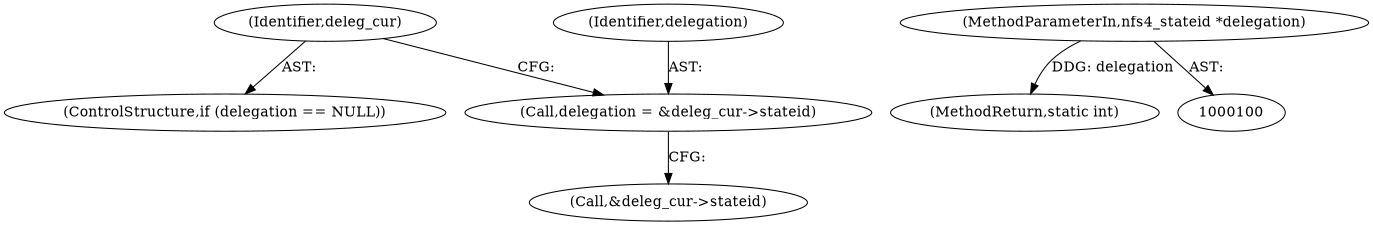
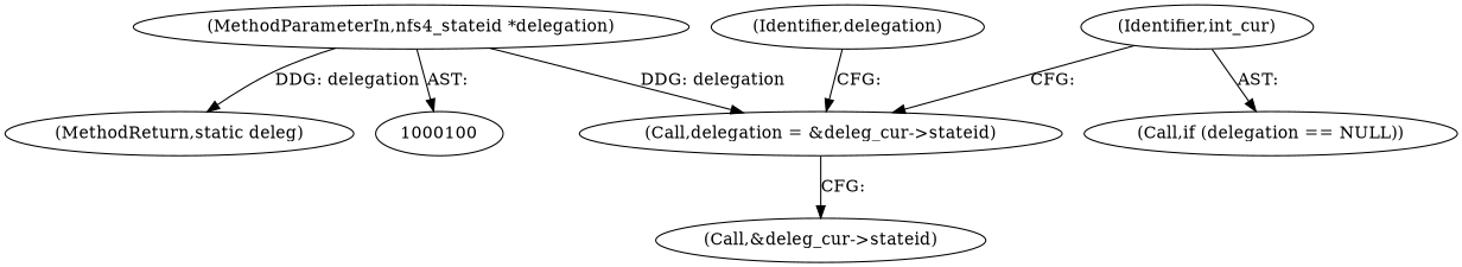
  digraph {
    n1 [label="(Call,delegation = &deleg_cur->stateid)"]
    n2 [label="(Call,&deleg_cur->stateid)"]
-   n3 [label="(MethodReturn,static int)"]
-   n4 [label="(ControlStructure,if (delegation == NULL))"]
+   n3 [label="(MethodReturn,static deleg)"]
+   n4 [label="(Call,if (delegation == NULL))"]
    n5 [label="(MethodParameterIn,nfs4_stateid *delegation)"]
    1000100
-   n7 [label="(Identifier,deleg_cur)"]
+   n7 [label="(Identifier,int_cur)"]
    n8 [label="(Identifier,delegation)"]
    n1 -> n2 [label="CFG: "]
+   n5 -> n1 [label="DDG: delegation"]
    n5 -> n3 [label="DDG: delegation"]
    n5 -> 1000100 [label="AST: "]
    n7 -> n1 [label="CFG: "]
    n7 -> n4 [label="AST: "]
-   n8 -> n1 [label="AST: "]
+   n8 -> n1 [label="CFG: "]
  }
